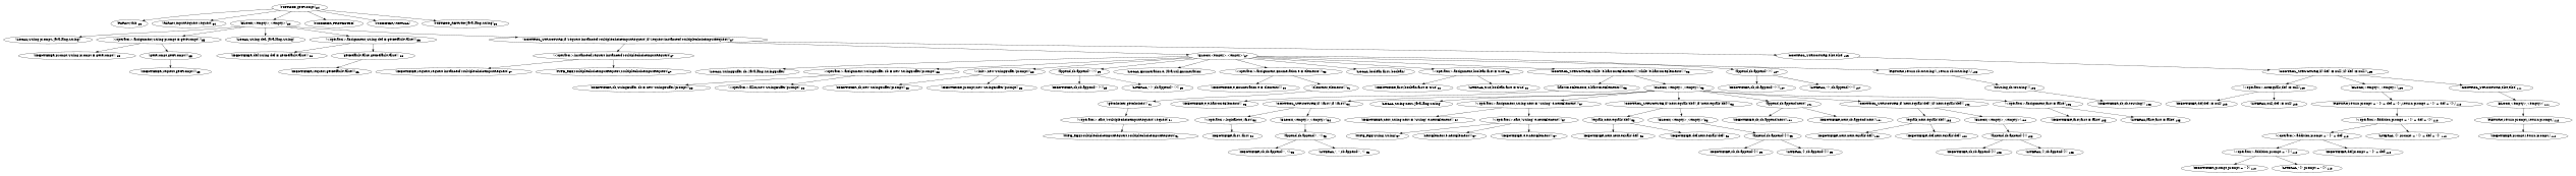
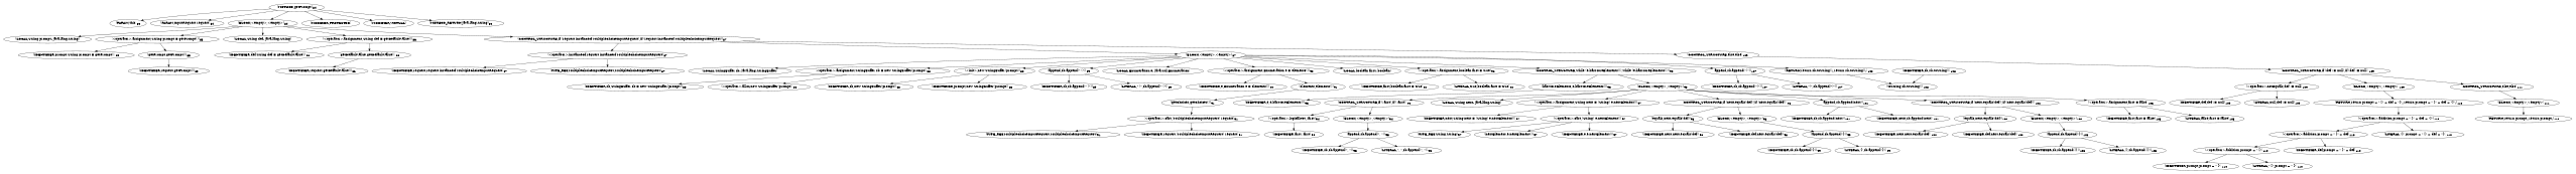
  digraph {
    n1 [label=<(METHOD,getPrompt)<SUB>84</SUB>>]
    n2 [label=<(PARAM,this)<SUB>84</SUB>>]
    n3 [label=<(PARAM,InputRequest request)<SUB>84</SUB>>]
    n4 [label=<(BLOCK,&lt;empty&gt;,&lt;empty&gt;)<SUB>84</SUB>>]
    n5 [label=<(MODIFIER,PROTECTED)>]
    n6 [label=<(MODIFIER,VIRTUAL)>]
    n7 [label=<(METHOD_RETURN,java.lang.String)<SUB>84</SUB>>]
    n8 [label=<(LOCAL,String prompt: java.lang.String)>]
    n9 [label=<(&lt;operator&gt;.assignment,String prompt = getPrompt())<SUB>85</SUB>>]
    n10 [label=<(LOCAL,String def: java.lang.String)>]
    n11 [label=<(&lt;operator&gt;.assignment,String def = getDefaultValue())<SUB>86</SUB>>]
    n12 [label=<(CONTROL_STRUCTURE,if (request instanceof MultipleChoiceInputRequest),if (request instanceof MultipleChoiceInputRequest))<SUB>87</SUB>>]
    n13 [label=<(IDENTIFIER,prompt,String prompt = getPrompt())<SUB>85</SUB>>]
    n14 [label=<(getPrompt,getPrompt())<SUB>85</SUB>>]
    n15 [label=<(IDENTIFIER,def,String def = getDefaultValue())<SUB>86</SUB>>]
    n16 [label=<(getDefaultValue,getDefaultValue())<SUB>86</SUB>>]
    n17 [label=<(&lt;operator&gt;.instanceOf,request instanceof MultipleChoiceInputRequest)<SUB>87</SUB>>]
    n18 [label=<(BLOCK,&lt;empty&gt;,&lt;empty&gt;)<SUB>87</SUB>>]
    n19 [label=<(CONTROL_STRUCTURE,else,else)<SUB>109</SUB>>]
    n20 [label=<(IDENTIFIER,request,getPrompt())<SUB>85</SUB>>]
    n21 [label=<(IDENTIFIER,request,getDefaultValue())<SUB>86</SUB>>]
    n22 [label=<(IDENTIFIER,request,request instanceof MultipleChoiceInputRequest)<SUB>87</SUB>>]
    n23 [label=<(TYPE_REF,MultipleChoiceInputRequest,MultipleChoiceInputRequest)<SUB>87</SUB>>]
    n24 [label=<(LOCAL,StringBuffer sb: java.lang.StringBuffer)>]
    n25 [label=<(&lt;operator&gt;.assignment,StringBuffer sb = new StringBuffer(prompt))<SUB>88</SUB>>]
    n26 [label=<(&lt;init&gt;,new StringBuffer(prompt))<SUB>88</SUB>>]
    n27 [label=<(append,sb.append(&quot; (&quot;))<SUB>89</SUB>>]
    n28 [label=<(LOCAL,Enumeration e: java.util.Enumeration)>]
    n29 [label=<(&lt;operator&gt;.assignment,Enumeration e = elements())<SUB>90</SUB>>]
    n30 [label=<(LOCAL,boolean first: boolean)>]
    n31 [label=<(&lt;operator&gt;.assignment,boolean first = true)<SUB>92</SUB>>]
    n32 [label=<(CONTROL_STRUCTURE,while (e.hasMoreElements()),while (e.hasMoreElements()))<SUB>93</SUB>>]
    n33 [label=<(append,sb.append(&quot;)&quot;))<SUB>107</SUB>>]
    n34 [label=<(RETURN,return sb.toString();,return sb.toString();)<SUB>108</SUB>>]
    n35 [label=<(CONTROL_STRUCTURE,if (def != null),if (def != null))<SUB>109</SUB>>]
    n36 [label=<(IDENTIFIER,sb,StringBuffer sb = new StringBuffer(prompt))<SUB>88</SUB>>]
    n37 [label=<(&lt;operator&gt;.alloc,new StringBuffer(prompt))<SUB>88</SUB>>]
    n38 [label=<(IDENTIFIER,sb,new StringBuffer(prompt))<SUB>88</SUB>>]
    n39 [label=<(IDENTIFIER,prompt,new StringBuffer(prompt))<SUB>88</SUB>>]
    n40 [label=<(IDENTIFIER,sb,sb.append(&quot; (&quot;))<SUB>89</SUB>>]
    n41 [label=<(LITERAL,&quot; (&quot;,sb.append(&quot; (&quot;))<SUB>89</SUB>>]
    n42 [label=<(IDENTIFIER,e,Enumeration e = elements())<SUB>90</SUB>>]
    n43 [label=<(elements,elements())<SUB>91</SUB>>]
    n44 [label=<(IDENTIFIER,first,boolean first = true)<SUB>92</SUB>>]
    n45 [label=<(LITERAL,true,boolean first = true)<SUB>92</SUB>>]
    n46 [label=<(hasMoreElements,e.hasMoreElements())<SUB>93</SUB>>]
    n47 [label=<(BLOCK,&lt;empty&gt;,&lt;empty&gt;)<SUB>93</SUB>>]
    n48 [label=<(IDENTIFIER,sb,sb.append(&quot;)&quot;))<SUB>107</SUB>>]
    n49 [label=<(LITERAL,&quot;)&quot;,sb.append(&quot;)&quot;))<SUB>107</SUB>>]
    n50 [label=<(toString,sb.toString())<SUB>108</SUB>>]
    n51 [label=<(getChoices,getChoices())<SUB>91</SUB>>]
    n52 [label=<(&lt;operator&gt;.cast,(MultipleChoiceInputRequest) request)<SUB>91</SUB>>]
    n53 [label=<(TYPE_REF,MultipleChoiceInputRequest,MultipleChoiceInputRequest)<SUB>91</SUB>>]
+   n54 [label=<(IDENTIFIER,request,(MultipleChoiceInputRequest) request)<SUB>91</SUB>>]
    n55 [label=<(IDENTIFIER,e,e.hasMoreElements())<SUB>93</SUB>>]
    n56 [label=<(CONTROL_STRUCTURE,if (!first),if (!first))<SUB>94</SUB>>]
    n57 [label=<(LOCAL,String next: java.lang.String)>]
    n58 [label=<(&lt;operator&gt;.assignment,String next = (String) e.nextElement())<SUB>97</SUB>>]
    n59 [label=<(CONTROL_STRUCTURE,if (next.equals(def)),if (next.equals(def)))<SUB>98</SUB>>]
    n60 [label=<(append,sb.append(next))<SUB>101</SUB>>]
    n61 [label=<(CONTROL_STRUCTURE,if (next.equals(def)),if (next.equals(def)))<SUB>102</SUB>>]
    n62 [label=<(&lt;operator&gt;.assignment,first = false)<SUB>105</SUB>>]
    n63 [label=<(&lt;operator&gt;.logicalNot,!first)<SUB>94</SUB>>]
    n64 [label=<(BLOCK,&lt;empty&gt;,&lt;empty&gt;)<SUB>94</SUB>>]
    n65 [label=<(IDENTIFIER,next,String next = (String) e.nextElement())<SUB>97</SUB>>]
    n66 [label=<(&lt;operator&gt;.cast,(String) e.nextElement())<SUB>97</SUB>>]
    n67 [label=<(equals,next.equals(def))<SUB>98</SUB>>]
    n68 [label=<(BLOCK,&lt;empty&gt;,&lt;empty&gt;)<SUB>98</SUB>>]
    n69 [label=<(IDENTIFIER,sb,sb.append(next))<SUB>101</SUB>>]
    n70 [label=<(IDENTIFIER,next,sb.append(next))<SUB>101</SUB>>]
    n71 [label=<(equals,next.equals(def))<SUB>102</SUB>>]
    n72 [label=<(BLOCK,&lt;empty&gt;,&lt;empty&gt;)<SUB>102</SUB>>]
    n73 [label=<(IDENTIFIER,first,first = false)<SUB>105</SUB>>]
    n74 [label=<(LITERAL,false,first = false)<SUB>105</SUB>>]
    n75 [label=<(IDENTIFIER,first,!first)<SUB>94</SUB>>]
    n76 [label=<(append,sb.append(&quot;, &quot;))<SUB>95</SUB>>]
    n77 [label=<(IDENTIFIER,sb,sb.append(&quot;, &quot;))<SUB>95</SUB>>]
    n78 [label=<(LITERAL,&quot;, &quot;,sb.append(&quot;, &quot;))<SUB>95</SUB>>]
    n79 [label=<(TYPE_REF,String,String)<SUB>97</SUB>>]
    n80 [label=<(nextElement,e.nextElement())<SUB>97</SUB>>]
    n81 [label=<(IDENTIFIER,e,e.nextElement())<SUB>97</SUB>>]
    n82 [label=<(IDENTIFIER,next,next.equals(def))<SUB>98</SUB>>]
    n83 [label=<(IDENTIFIER,def,next.equals(def))<SUB>98</SUB>>]
    n84 [label=<(append,sb.append('['))<SUB>99</SUB>>]
    n85 [label=<(IDENTIFIER,sb,sb.append('['))<SUB>99</SUB>>]
    n86 [label=<(LITERAL,'[',sb.append('['))<SUB>99</SUB>>]
    n87 [label=<(IDENTIFIER,next,next.equals(def))<SUB>102</SUB>>]
    n88 [label=<(IDENTIFIER,def,next.equals(def))<SUB>102</SUB>>]
    n89 [label=<(append,sb.append(']'))<SUB>103</SUB>>]
    n90 [label=<(IDENTIFIER,sb,sb.append(']'))<SUB>103</SUB>>]
    n91 [label=<(LITERAL,']',sb.append(']'))<SUB>103</SUB>>]
    n92 [label=<(IDENTIFIER,sb,sb.toString())<SUB>108</SUB>>]
    n93 [label=<(&lt;operator&gt;.notEquals,def != null)<SUB>109</SUB>>]
    n94 [label=<(BLOCK,&lt;empty&gt;,&lt;empty&gt;)<SUB>109</SUB>>]
    n95 [label=<(CONTROL_STRUCTURE,else,else)<SUB>111</SUB>>]
    n96 [label=<(IDENTIFIER,def,def != null)<SUB>109</SUB>>]
    n97 [label=<(LITERAL,null,def != null)<SUB>109</SUB>>]
    n98 [label=<(RETURN,return prompt + &quot; [&quot; + def + &quot;]&quot;;,return prompt + &quot; [&quot; + def + &quot;]&quot;;)<SUB>110</SUB>>]
    n99 [label=<(BLOCK,&lt;empty&gt;,&lt;empty&gt;)<SUB>111</SUB>>]
    n100 [label=<(&lt;operator&gt;.addition,prompt + &quot; [&quot; + def + &quot;]&quot;)<SUB>110</SUB>>]
    n101 [label=<(&lt;operator&gt;.addition,prompt + &quot; [&quot; + def)<SUB>110</SUB>>]
    n102 [label=<(LITERAL,&quot;]&quot;,prompt + &quot; [&quot; + def + &quot;]&quot;)<SUB>110</SUB>>]
    n103 [label=<(&lt;operator&gt;.addition,prompt + &quot; [&quot;)<SUB>110</SUB>>]
    n104 [label=<(IDENTIFIER,def,prompt + &quot; [&quot; + def)<SUB>110</SUB>>]
    n105 [label=<(IDENTIFIER,prompt,prompt + &quot; [&quot;)<SUB>110</SUB>>]
    n106 [label=<(LITERAL,&quot; [&quot;,prompt + &quot; [&quot;)<SUB>110</SUB>>]
    n107 [label=<(RETURN,return prompt;,return prompt;)<SUB>112</SUB>>]
-   n108 [label=<(IDENTIFIER,prompt,return prompt;)<SUB>112</SUB>>]
    n1 -> n2
    n1 -> n3
    n1 -> n4
    n1 -> n5
    n1 -> n6
    n1 -> n7
    n4 -> n8
    n4 -> n9
    n4 -> n10
    n4 -> n11
    n4 -> n12
    n9 -> n13
    n9 -> n14
    n11 -> n15
    n11 -> n16
    n12 -> n17
    n12 -> n18
    n12 -> n19
    n14 -> n20
    n16 -> n21
    n17 -> n22
    n17 -> n23
    n18 -> n24
    n18 -> n25
    n18 -> n26
    n18 -> n27
    n18 -> n28
    n18 -> n29
    n18 -> n30
    n18 -> n31
    n18 -> n32
    n18 -> n33
    n18 -> n34
    n19 -> n35
    n25 -> n36
    n25 -> n37
    n26 -> n38
    n26 -> n39
    n27 -> n40
    n27 -> n41
    n29 -> n42
    n29 -> n43
    n31 -> n44
    n31 -> n45
    n32 -> n46
    n32 -> n47
    n33 -> n48
    n33 -> n49
    n34 -> n50
    n35 -> n93
    n35 -> n94
    n35 -> n95
    n43 -> n51
    n46 -> n55
    n47 -> n56
    n47 -> n57
    n47 -> n58
    n47 -> n59
    n47 -> n60
    n47 -> n61
    n47 -> n62
-   n50 -> n92
+   n92 -> n50
    n51 -> n52
    n52 -> n53
+   n52 -> n54
    n56 -> n63
    n56 -> n64
    n58 -> n65
    n58 -> n66
    n59 -> n67
    n59 -> n68
    n60 -> n69
    n60 -> n70
    n61 -> n71
    n61 -> n72
    n62 -> n73
    n62 -> n74
    n63 -> n75
    n64 -> n76
    n66 -> n79
    n66 -> n80
    n66 -> n81
    n67 -> n82
    n67 -> n83
    n68 -> n84
    n71 -> n87
    n71 -> n88
    n72 -> n89
    n76 -> n77
    n76 -> n78
    n84 -> n85
    n84 -> n86
    n89 -> n90
    n89 -> n91
    n93 -> n96
    n93 -> n97
    n94 -> n98
    n95 -> n99
    n98 -> n100
    n99 -> n107
    n100 -> n101
    n100 -> n102
    n101 -> n103
    n101 -> n104
    n103 -> n105
    n103 -> n106
-   n107 -> n108
  }
